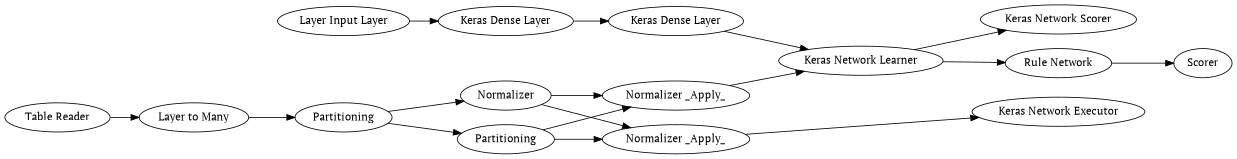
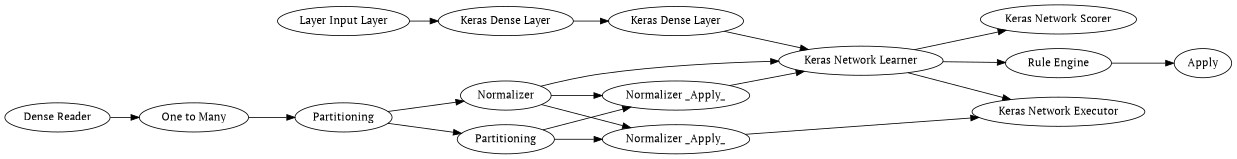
  digraph {
    fontname="PT Serif"
    rankdir=LR
    node [fontname="PT Serif"]
    edge [fontname="PT Serif"]
    n1 [label=Normalizer]
    n2 [label="Normalizer _Apply_"]
    n3 [label="Normalizer _Apply_"]
    n4 [label="Keras Network Learner"]
    n5 [label="Keras Network Executor"]
-   n6 [label="Rule Network"]
+   n6 [label="Rule Engine"]
    n7 [label="Keras Network Scorer"]
    n8 [label=Partitioning]
    n9 [label=Partitioning]
    n10 [label="Keras Dense Layer"]
    n11 [label="Keras Dense Layer"]
-   n12 [label=Scorer]
-   n13 [label="Table Reader"]
-   n14 [label="Layer to Many"]
+   n12 [label=Apply]
+   n13 [label="Dense Reader"]
+   n14 [label="One to Many"]
    n15 [label="Layer Input Layer"]
    n1 -> n2
    n1 -> n3
+   n1 -> n4
    n2 -> n4
    n3 -> n5
+   n4 -> n5
    n4 -> n6
    n4 -> n7
    n6 -> n12
    n8 -> n1
    n8 -> n9
    n9 -> n2
    n9 -> n3
    n10 -> n11
    n11 -> n4
    n13 -> n14
    n14 -> n8
    n15 -> n10
  }
